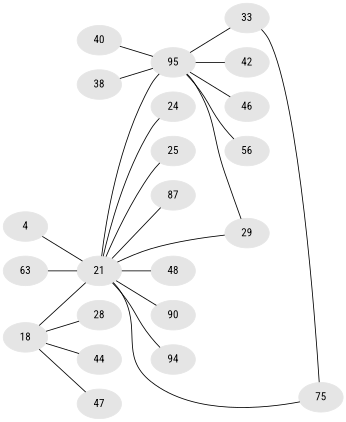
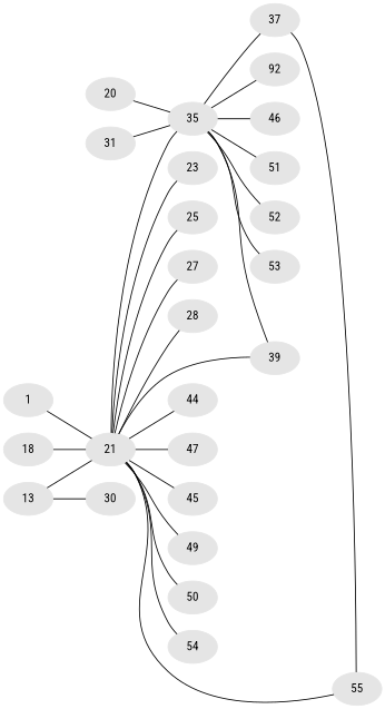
  graph {
    fontname="Roboto Condensed"
    rankdir=LR
    node [color=gray90 fontname="Roboto Condensed" style=filled]
    edge [fontname="Roboto Condensed"]
    21 [super="+8+3"]
-   35 [super="+32+16" label=95]
-   24
+   35 [super="+32+16"]
+   24 [label=23]
    25 [super="+7"]
-   27 [super="+10" label=87]
+   27 [super="+10"]
    28
-   39 [label=29]
+   39
    44
    47
-   48
-   50 [super="+34" label=90]
-   54 [super="+45+43+40" label=94]
-   55 [super="+26+1" label=75]
-   4
-   13 [super="+9" label=63]
+   48 [label=45]
+   49 [super="+6"]
+   50 [super="+34"]
+   54 [super="+45+43+40"]
+   55 [super="+26+1"]
+   4 [label=1]
+   13 [super="+9"]
+   30 [super="+17"]
    18
-   37 [super="+19" label=33]
-   42
+   37 [super="+19"]
+   42 [label=92]
    46
-   53 [label=56]
-   20 [label=40]
-   31 [label=38]
+   51
+   52
+   53
+   20
+   31
    21 -- 35 [weight=3]
    21 -- 24
    21 -- 25
    21 -- 27
-   18 -- 28
+   21 -- 28
    21 -- 39 [weight=2]
-   18 -- 44
-   18 -- 47
+   21 -- 44
+   21 -- 47
    21 -- 48
+   21 -- 49
    21 -- 50
    21 -- 54 [weight=4]
    21 -- 55 [weight=3]
    35 -- 39
    35 -- 37
    35 -- 42
    35 -- 46
+   35 -- 51
+   35 -- 52
    35 -- 53
    4 -- 21
    13 -- 21 [weight=2]
+   13 -- 30
    18 -- 21
    37 -- 55
    20 -- 35
    31 -- 35
  }
